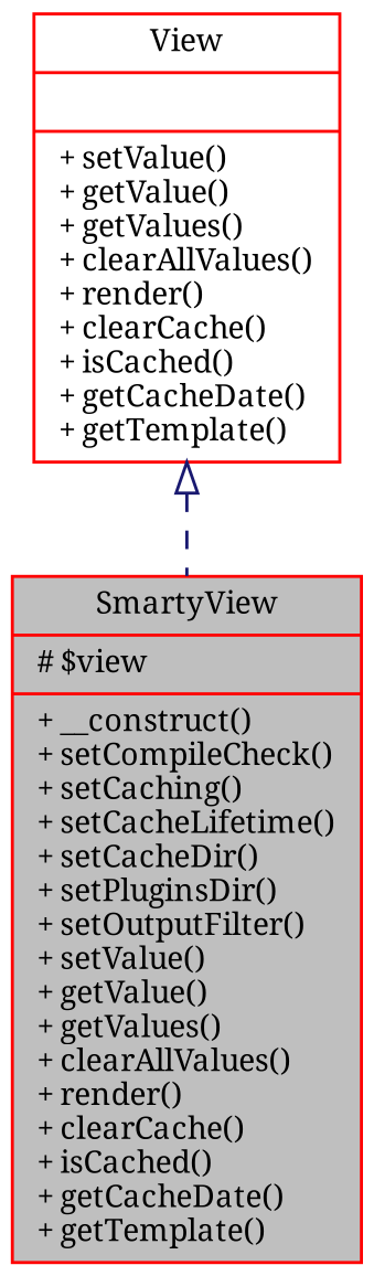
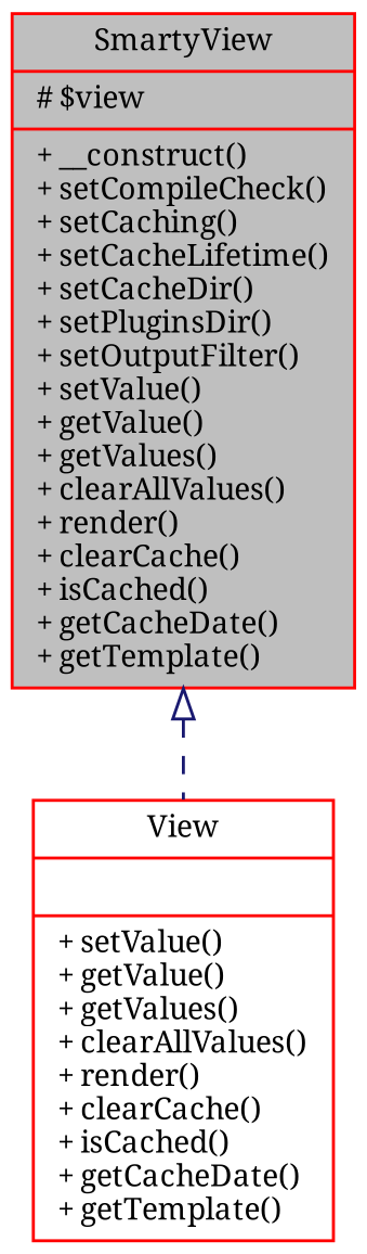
  digraph {
    fontname="Noto Serif"
    node [color=red fontname="Noto Serif" fontsize=10 shape=record style=filled]
    n1 [fillcolor=grey75 fontcolor=black height=0.2 label="{SmartyView\n|# $view\l|+ __construct()\l+ setCompileCheck()\l+ setCaching()\l+ setCacheLifetime()\l+ setCacheDir()\l+ setPluginsDir()\l+ setOutputFilter()\l+ setValue()\l+ getValue()\l+ getValues()\l+ clearAllValues()\l+ render()\l+ clearCache()\l+ isCached()\l+ getCacheDate()\l+ getTemplate()\l}" width=0.4]
    n2 [fillcolor=white height=0.2 label="{View\n||+ setValue()\l+ getValue()\l+ getValues()\l+ clearAllValues()\l+ render()\l+ clearCache()\l+ isCached()\l+ getCacheDate()\l+ getTemplate()\l}" width=0.4]
-   n2 -> n1 [arrowtail=onormal color=midnightblue dir=back fontname="Noto Serif" fontsize=10 labelfontname=Helvetica labelfontsize=10 style=dashed]
+   n1 -> n2 [arrowtail=onormal color=midnightblue dir=back fontname="Noto Serif" fontsize=10 labelfontname=Helvetica labelfontsize=10 style=dashed]
  }
